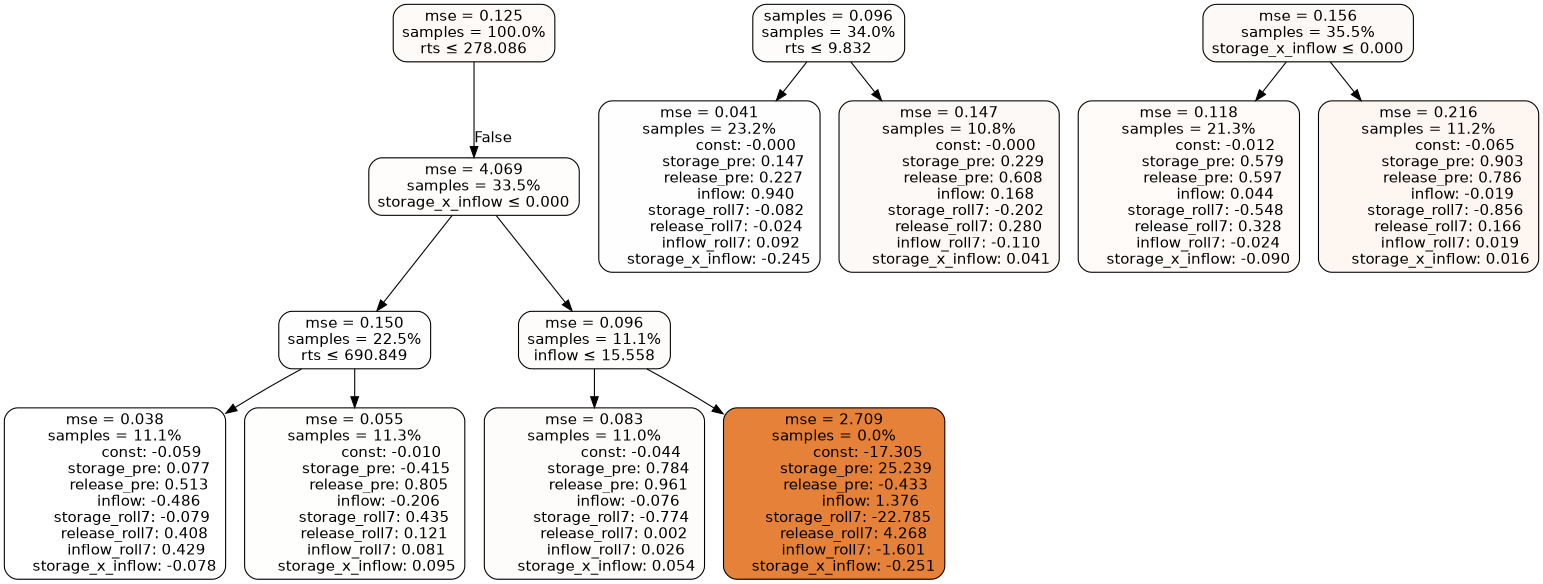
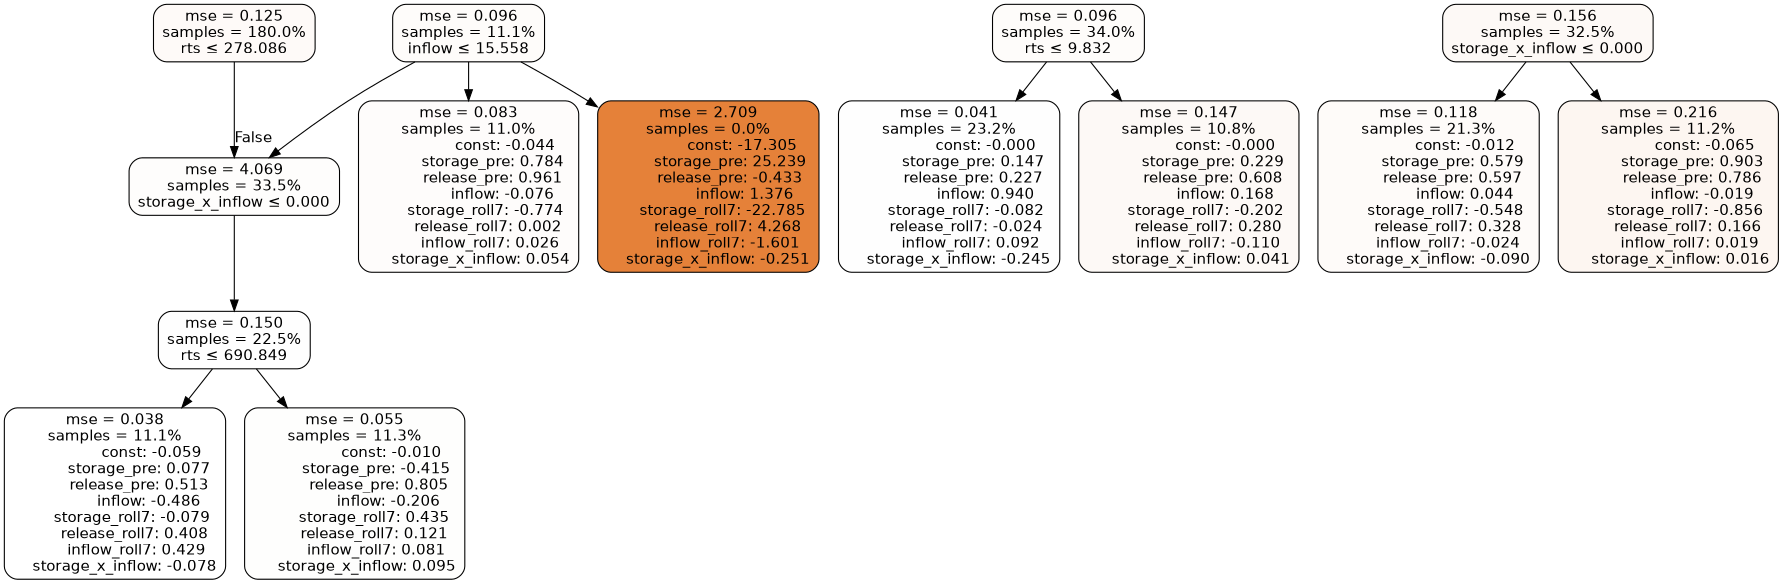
  digraph {
    fontname="DejaVu Sans"
    node [color=black fillcolor="#fefefe" fontname="DejaVu Sans" shape=rectangle style="filled, rounded"]
    edge [fontname="DejaVu Sans"]
-   n1 [fillcolor="#fefaf8" label="mse = 0.125\nsamples = 100.0%\nrts &le; 278.086"]
+   n1 [fillcolor="#fefaf8" label="mse = 0.125\nsamples = 180.0%\nrts &le; 278.086"]
    n2 [fillcolor="#fefdfc" label="mse = 4.069\nsamples = 33.5%\nstorage_x_inflow &le; 0.000"]
    n3 [label="mse = 0.150\nsamples = 22.5%\nrts &le; 690.849"]
    n4 [fillcolor="#fefcfa" label="mse = 0.096\nsamples = 11.1%\ninflow &le; 15.558"]
-   n5 [fillcolor="#fefcfa" label="samples = 0.096\nsamples = 34.0%\nrts &le; 9.832"]
+   n5 [fillcolor="#fefcfa" label="mse = 0.096\nsamples = 34.0%\nrts &le; 9.832"]
    n6 [label="mse = 0.041\nsamples = 23.2%\n               const: -0.000\n          storage_pre: 0.147\n          release_pre: 0.227\n               inflow: 0.940\n       storage_roll7: -0.082\n       release_roll7: -0.024\n         inflow_roll7: 0.092\n    storage_x_inflow: -0.245"]
    n7 [fillcolor="#fdf9f6" label="mse = 0.147\nsamples = 10.8%\n               const: -0.000\n          storage_pre: 0.229\n          release_pre: 0.608\n               inflow: 0.168\n       storage_roll7: -0.202\n        release_roll7: 0.280\n        inflow_roll7: -0.110\n     storage_x_inflow: 0.041"]
-   n8 [fillcolor="#fdf9f6" label="mse = 0.156\nsamples = 35.5%\nstorage_x_inflow &le; 0.000"]
+   n8 [fillcolor="#fdf9f6" label="mse = 0.156\nsamples = 32.5%\nstorage_x_inflow &le; 0.000"]
    n9 [fillcolor="#fefbf9" label="mse = 0.118\nsamples = 21.3%\n               const: -0.012\n          storage_pre: 0.579\n          release_pre: 0.597\n               inflow: 0.044\n       storage_roll7: -0.548\n        release_roll7: 0.328\n        inflow_roll7: -0.024\n    storage_x_inflow: -0.090"]
    n10 [fillcolor="#fdf6f1" label="mse = 0.216\nsamples = 11.2%\n               const: -0.065\n          storage_pre: 0.903\n          release_pre: 0.786\n              inflow: -0.019\n       storage_roll7: -0.856\n        release_roll7: 0.166\n         inflow_roll7: 0.019\n     storage_x_inflow: 0.016"]
    n11 [fillcolor="#ffffff" label="mse = 0.038\nsamples = 11.1%\n               const: -0.059\n          storage_pre: 0.077\n          release_pre: 0.513\n              inflow: -0.486\n       storage_roll7: -0.079\n        release_roll7: 0.408\n         inflow_roll7: 0.429\n    storage_x_inflow: -0.078"]
    n12 [fillcolor="#fefefd" label="mse = 0.055\nsamples = 11.3%\n               const: -0.010\n         storage_pre: -0.415\n          release_pre: 0.805\n              inflow: -0.206\n        storage_roll7: 0.435\n        release_roll7: 0.121\n         inflow_roll7: 0.081\n     storage_x_inflow: 0.095"]
    n13 [fillcolor="#fefcfb" label="mse = 0.083\nsamples = 11.0%\n               const: -0.044\n          storage_pre: 0.784\n          release_pre: 0.961\n              inflow: -0.076\n       storage_roll7: -0.774\n        release_roll7: 0.002\n         inflow_roll7: 0.026\n     storage_x_inflow: 0.054"]
    n14 [fillcolor="#e58139" label="mse = 2.709\nsamples = 0.0%\n              const: -17.305\n         storage_pre: 25.239\n         release_pre: -0.433\n               inflow: 1.376\n      storage_roll7: -22.785\n        release_roll7: 4.268\n        inflow_roll7: -1.601\n    storage_x_inflow: -0.251"]
    n1 -> n2 [headlabel=False labelangle=-45 labeldistance=2.5]
    n2 -> n3
-   n2 -> n4
+   n4 -> n2
    n3 -> n11
    n3 -> n12
    n4 -> n13
    n4 -> n14
    n5 -> n6
    n5 -> n7
    n8 -> n9
    n8 -> n10
  }
